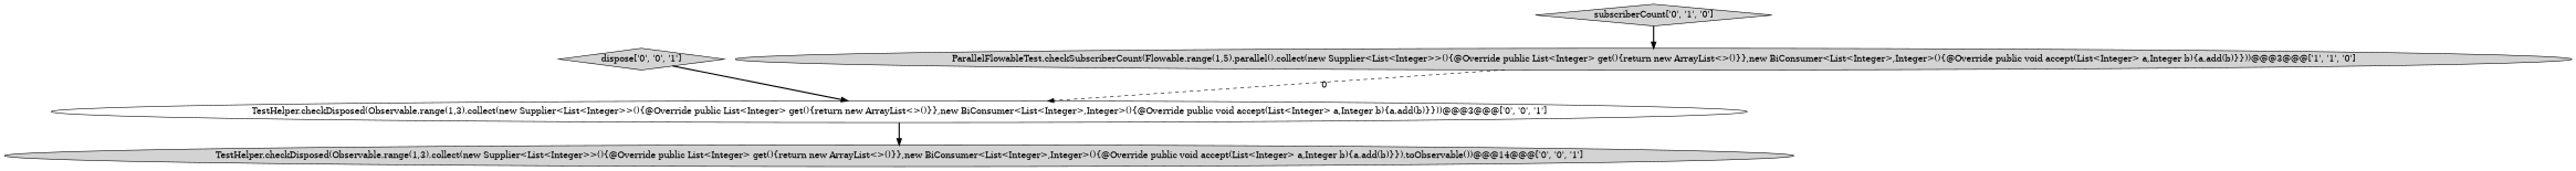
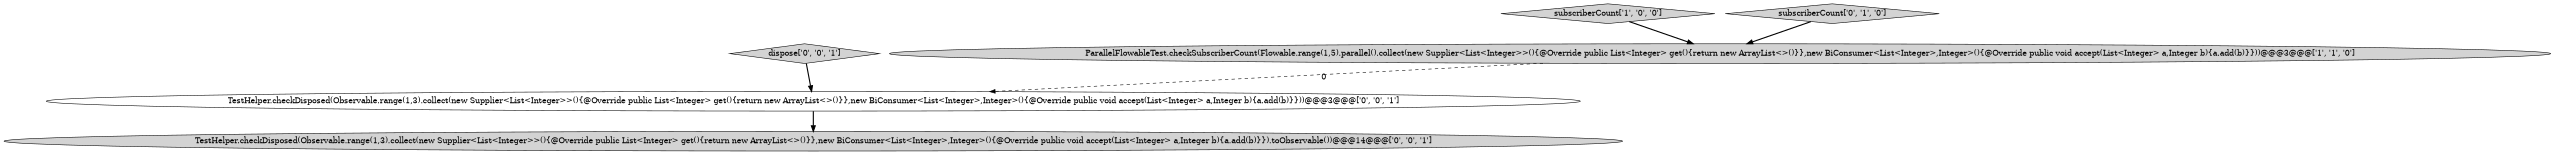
  digraph {
    node [fillcolor=lightgray shape=diamond style=filled]
    edge [style=bold]
    n1 [label="dispose['0', '0', '1']"]
    n2 [fillcolor=white label="TestHelper.checkDisposed(Observable.range(1,3).collect(new Supplier<List<Integer>>(){@Override public List<Integer> get(){return new ArrayList<>()}},new BiConsumer<List<Integer>,Integer>(){@Override public void accept(List<Integer> a,Integer b){a.add(b)}}))@@@3@@@['0', '0', '1']" shape=ellipse]
+   n3 [label="subscriberCount['1', '0', '0']"]
    n4 [label="ParallelFlowableTest.checkSubscriberCount(Flowable.range(1,5).parallel().collect(new Supplier<List<Integer>>(){@Override public List<Integer> get(){return new ArrayList<>()}},new BiConsumer<List<Integer>,Integer>(){@Override public void accept(List<Integer> a,Integer b){a.add(b)}}))@@@3@@@['1', '1', '0']" shape=ellipse]
    n5 [label="TestHelper.checkDisposed(Observable.range(1,3).collect(new Supplier<List<Integer>>(){@Override public List<Integer> get(){return new ArrayList<>()}},new BiConsumer<List<Integer>,Integer>(){@Override public void accept(List<Integer> a,Integer b){a.add(b)}}).toObservable())@@@14@@@['0', '0', '1']" shape=ellipse]
    n6 [label="subscriberCount['0', '1', '0']"]
    n1 -> n2
    n2 -> n5
+   n3 -> n4
    n4 -> n2 [label=0 style=dashed]
    n6 -> n4
  }
